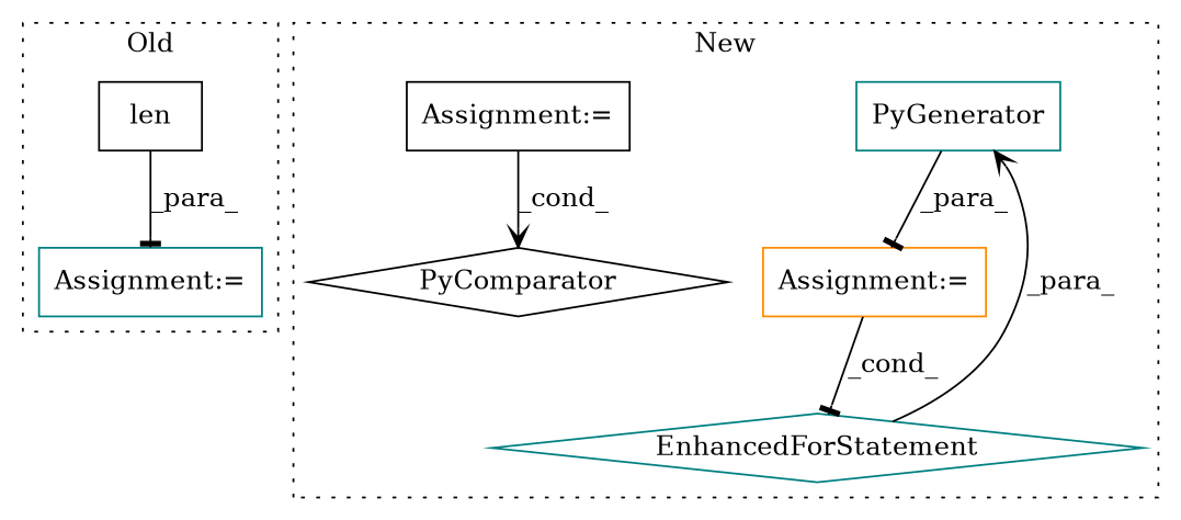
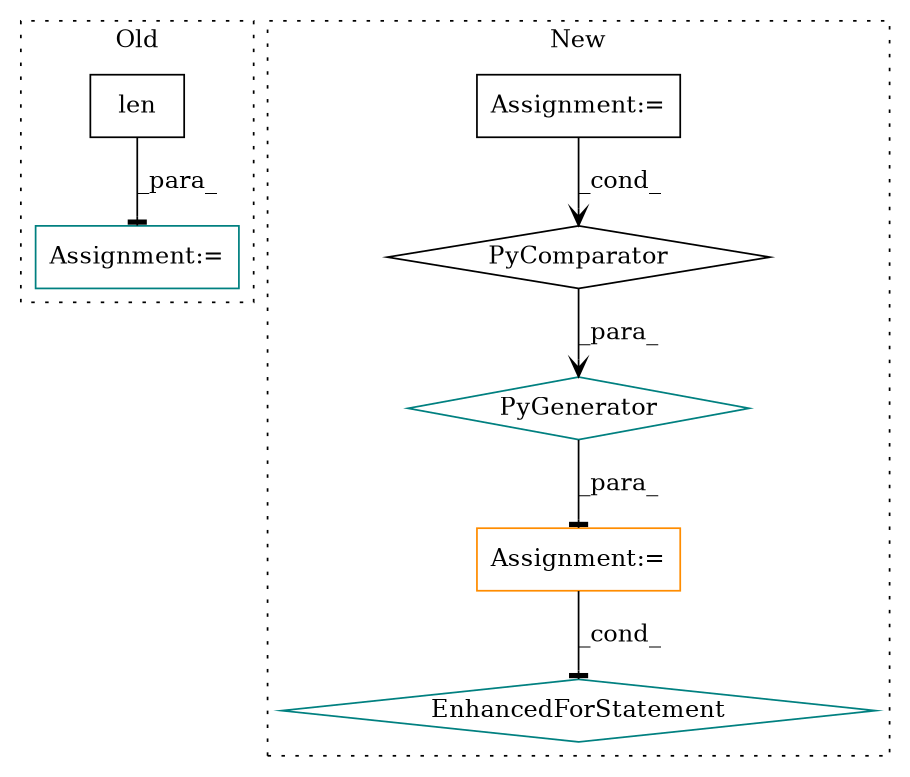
  digraph {
    node [a=7 color=black l=1 s=6705 shape=box]
    edge [arrowhead=tee]
    n1 [a=32 l="4,1" label=len s="5051,5084"]
    n2 [color=teal label="Assignment:=" s=5050]
-   n3 [a=107 color=teal l=107 label=PyGenerator s=6625]
+   n3 [a=107 color=teal l=107 label=PyGenerator s=6625 shape=diamond]
    n4 [a=113 l=21 label=PyComparator shape=diamond]
    n5 [l=21 label="Assignment:="]
    n6 [color=darkorange label="Assignment:=" s=6611]
    n7 [a=70 color=teal l="72,2" label=EnhancedForStatement s="7054,7138" shape=diamond]
    subgraph cluster_1 {
      label=Old
      style=dotted
      n1
      n2
    }
    subgraph cluster_2 {
      label=New
      style=dotted
      n3
      n4
      n5
      n6
      n7
    }
    n1 -> n2 [label=_para_]
    n3 -> n6 [label=_para_]
-   n7 -> n3 [arrowhead=vee label=_para_]
+   n4 -> n3 [arrowhead=vee label=_para_]
    n5 -> n4 [arrowhead=vee label=_cond_]
    n6 -> n7 [label=_cond_]
  }
